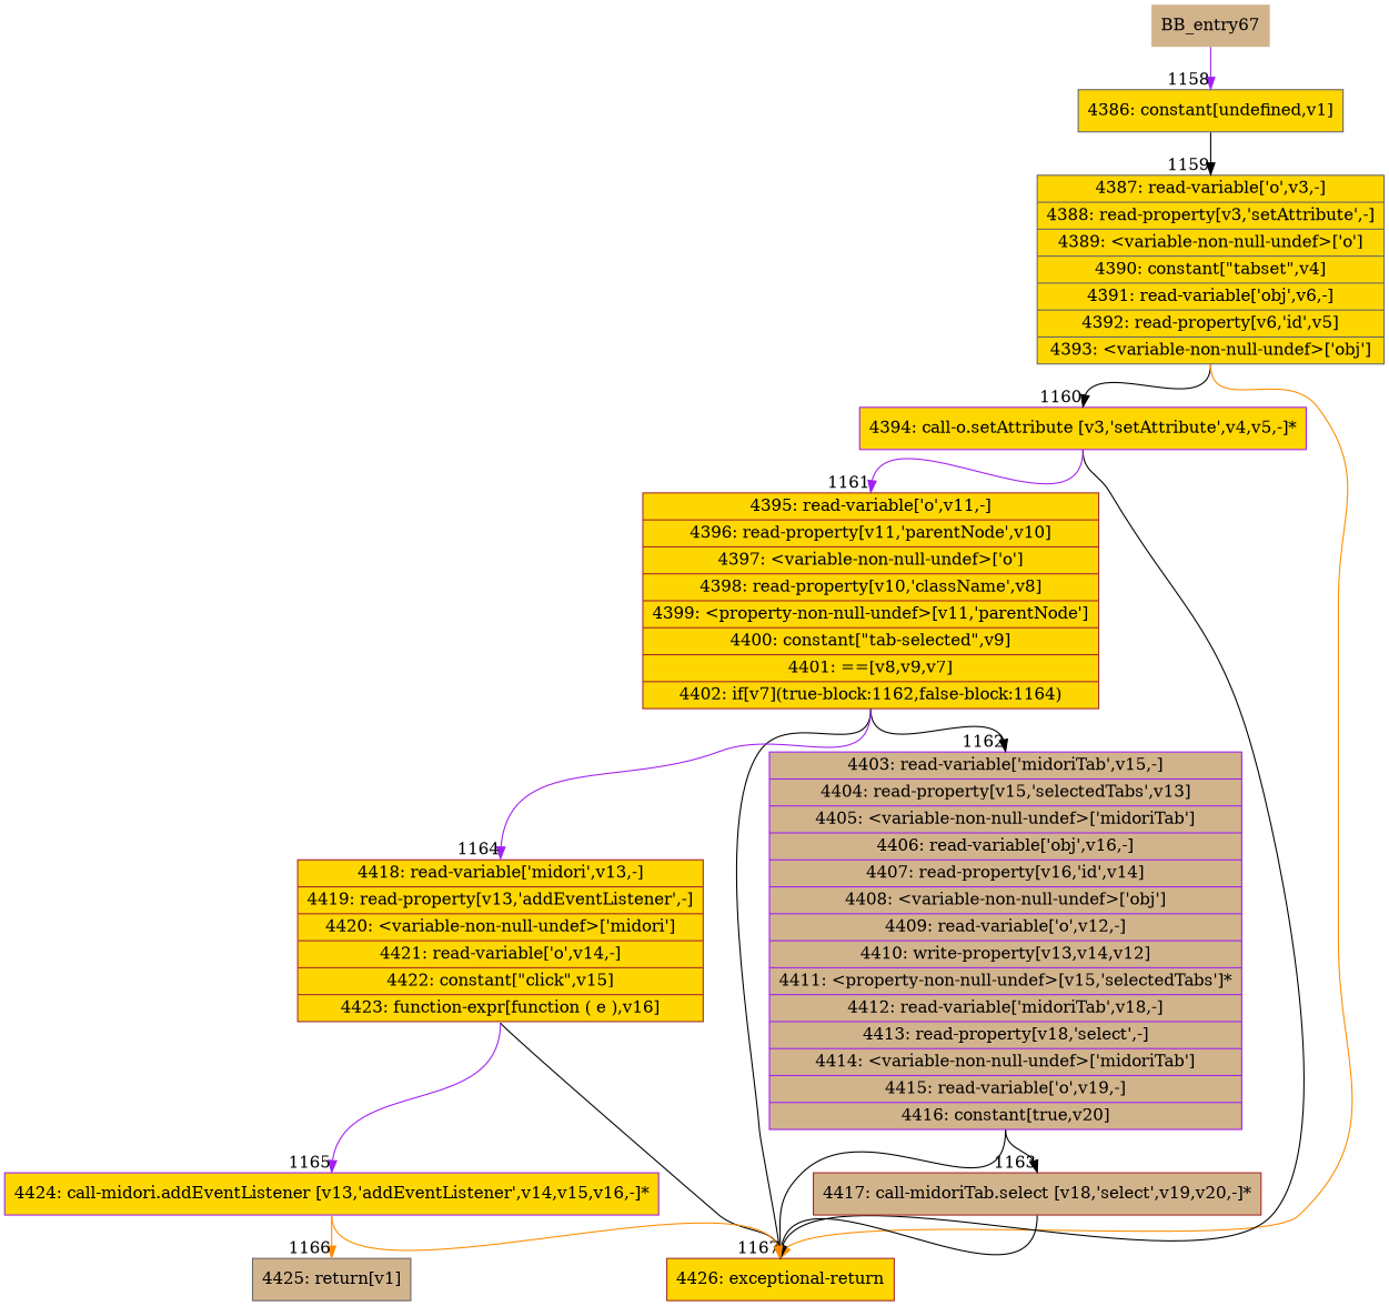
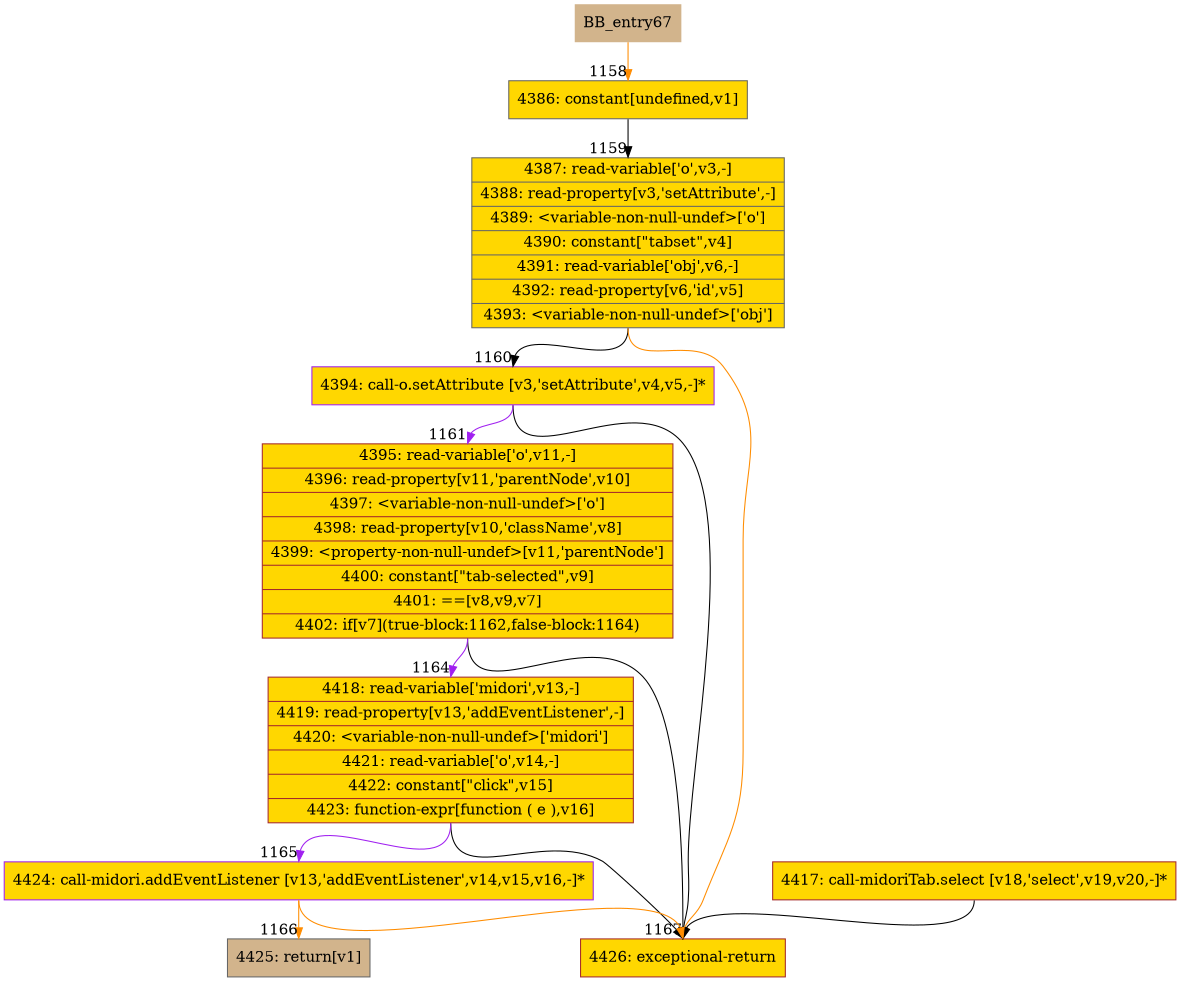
  digraph {
    fontname="DejaVu Serif"
    rankdir=TD
    node [color=gray40 fillcolor=gold fontname="DejaVu Serif" shape=record style=filled]
    edge [color=black fontname="DejaVu Serif" headport=n tailport=s]
    BB_entry67 [fillcolor=tan shape=none]
    n2 [label="{4386: constant[undefined,v1]}"]
    n3 [label="{4387: read-variable['o',v3,-]|4388: read-property[v3,'setAttribute',-]|4389: \<variable-non-null-undef\>['o']|4390: constant[\"tabset\",v4]|4391: read-variable['obj',v6,-]|4392: read-property[v6,'id',v5]|4393: \<variable-non-null-undef\>['obj']}"]
    n4 [color=purple label="{4394: call-o.setAttribute [v3,'setAttribute',v4,v5,-]*}"]
    n5 [color=brown label="{4426: exceptional-return}"]
    n6 [color=brown label="{4395: read-variable['o',v11,-]|4396: read-property[v11,'parentNode',v10]|4397: \<variable-non-null-undef\>['o']|4398: read-property[v10,'className',v8]|4399: \<property-non-null-undef\>[v11,'parentNode']|4400: constant[\"tab-selected\",v9]|4401: ==[v8,v9,v7]|4402: if[v7](true-block:1162,false-block:1164)}"]
-   n7 [color=purple fillcolor=tan label="{4403: read-variable['midoriTab',v15,-]|4404: read-property[v15,'selectedTabs',v13]|4405: \<variable-non-null-undef\>['midoriTab']|4406: read-variable['obj',v16,-]|4407: read-property[v16,'id',v14]|4408: \<variable-non-null-undef\>['obj']|4409: read-variable['o',v12,-]|4410: write-property[v13,v14,v12]|4411: \<property-non-null-undef\>[v15,'selectedTabs']*|4412: read-variable['midoriTab',v18,-]|4413: read-property[v18,'select',-]|4414: \<variable-non-null-undef\>['midoriTab']|4415: read-variable['o',v19,-]|4416: constant[true,v20]}"]
    n8 [color=brown label="{4418: read-variable['midori',v13,-]|4419: read-property[v13,'addEventListener',-]|4420: \<variable-non-null-undef\>['midori']|4421: read-variable['o',v14,-]|4422: constant[\"click\",v15]|4423: function-expr[function ( e ),v16]}"]
-   n9 [color=brown fillcolor=tan label="{4417: call-midoriTab.select [v18,'select',v19,v20,-]*}"]
+   n9 [color=brown label="{4417: call-midoriTab.select [v18,'select',v19,v20,-]*}"]
    n10 [color=purple label="{4424: call-midori.addEventListener [v13,'addEventListener',v14,v15,v16,-]*}"]
    n11 [fillcolor=tan label="{4425: return[v1]}"]
-   BB_entry67 -> n2 [color=purple headlabel="    1158"]
+   BB_entry67 -> n2 [color=darkorange headlabel="    1158"]
    n2 -> n3 [headlabel="      1159"]
    n3 -> n4 [headlabel="      1160"]
    n3 -> n5 [color=darkorange headlabel="      1167"]
    n4 -> n5
    n4 -> n6 [color=purple headlabel="      1161"]
    n6 -> n5
-   n6 -> n7 [headlabel="      1162"]
    n6 -> n8 [color=purple headlabel="      1164"]
-   n7 -> n5
-   n7 -> n9 [headlabel="      1163"]
    n8 -> n5
    n8 -> n10 [color=purple headlabel="      1165"]
    n9 -> n5
    n10 -> n5 [color=darkorange]
    n10 -> n11 [color=darkorange headlabel="      1166"]
  }
